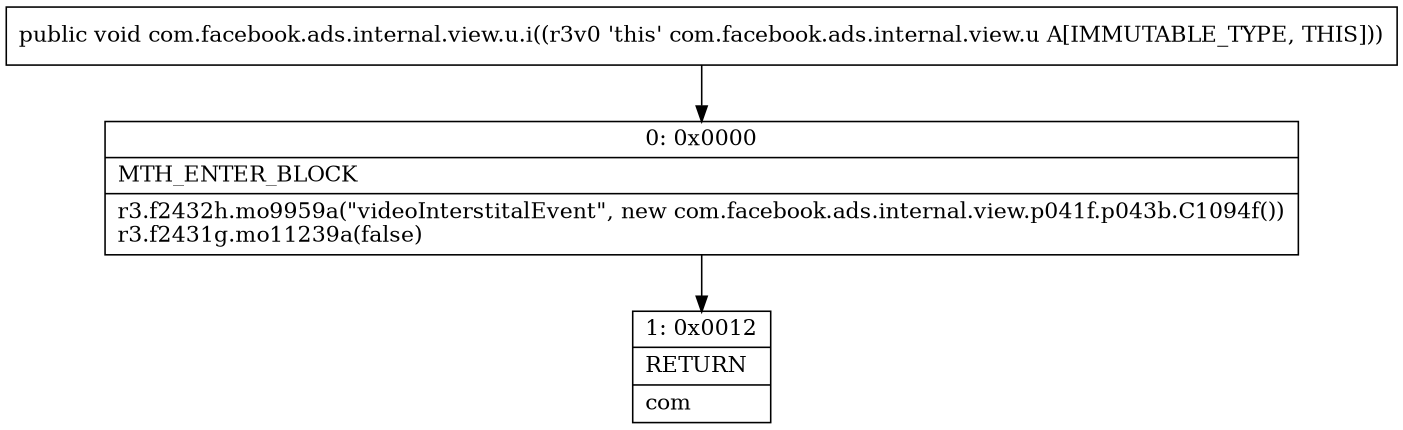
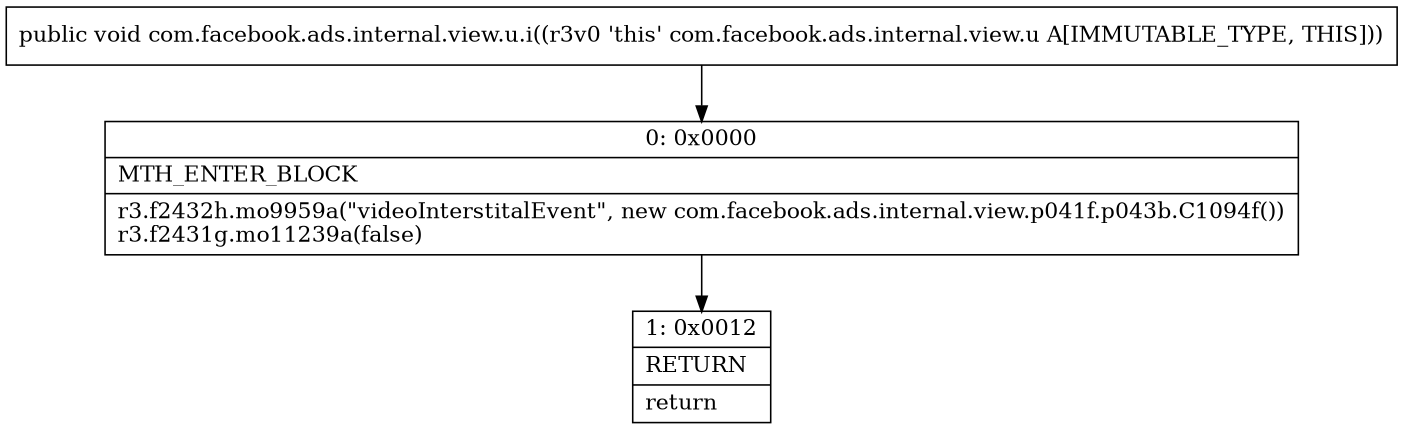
  digraph {
    node [shape=record]
    n1 [label="{0\:\ 0x0000|MTH_ENTER_BLOCK\l|r3.f2432h.mo9959a(\"videoInterstitalEvent\", new com.facebook.ads.internal.view.p041f.p043b.C1094f())\lr3.f2431g.mo11239a(false)\l}"]
-   n2 [label="{1\:\ 0x0012|RETURN\l|com\l}"]
+   n2 [label="{1\:\ 0x0012|RETURN\l|return\l}"]
    n3 [label="{public void com.facebook.ads.internal.view.u.i((r3v0 'this' com.facebook.ads.internal.view.u A[IMMUTABLE_TYPE, THIS])) }"]
    n1 -> n2
    n3 -> n1
  }
